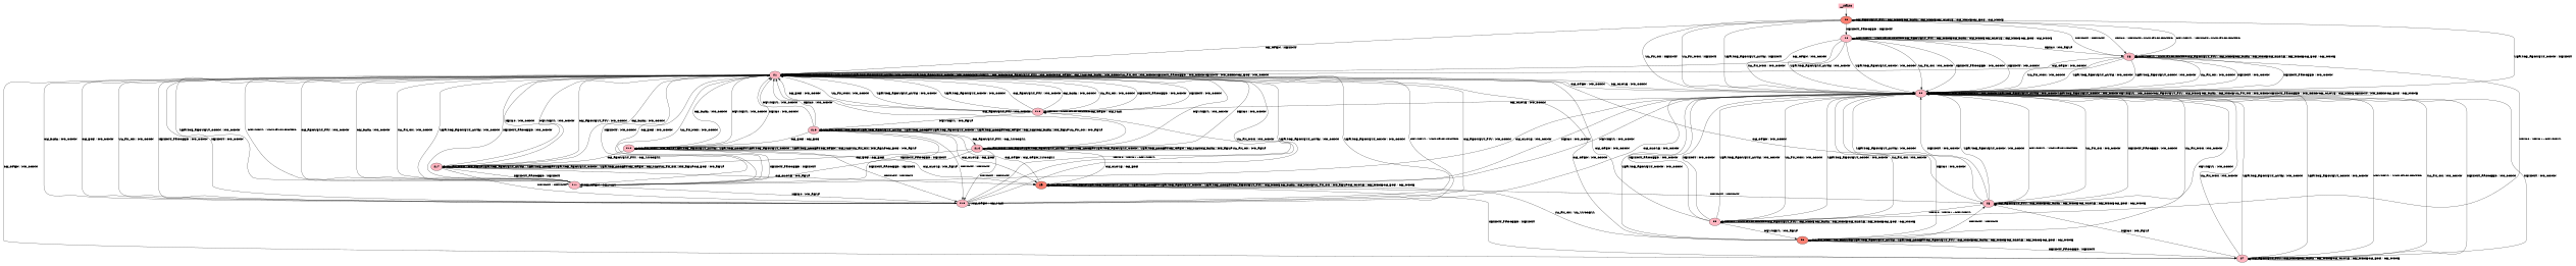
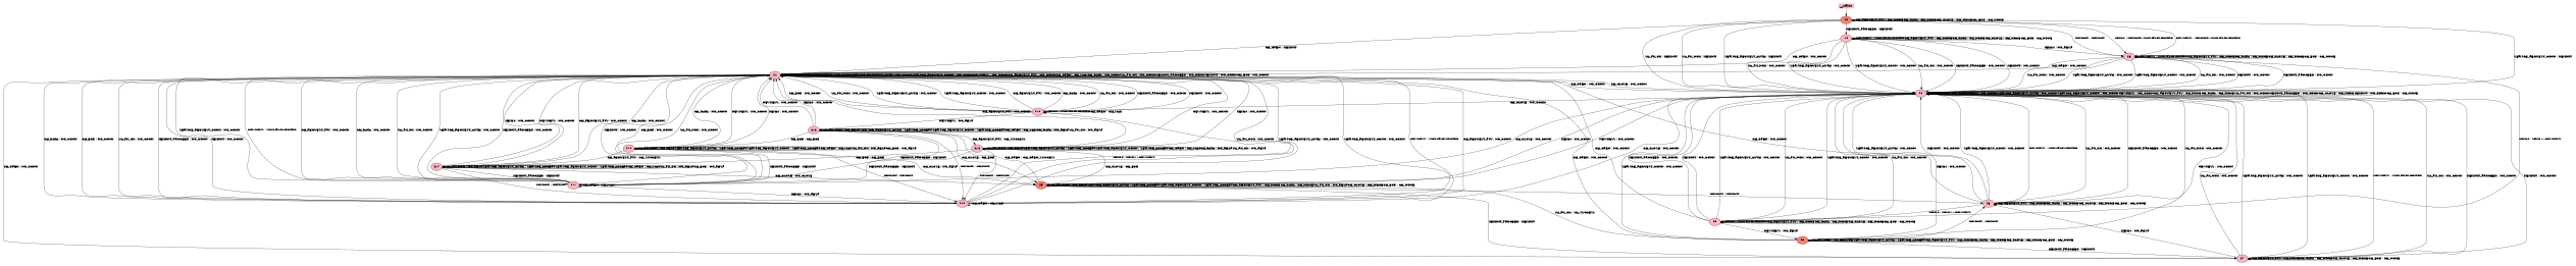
  digraph {
    node [fillcolor=lightpink style=filled]
    n1 [fillcolor=salmon label=s0]
    n2 [label=s1]
    n3 [label=s2]
    n4 [label=s3]
    n5 [label=s4]
    n6 [label=s16]
    n7 [label=s5]
    n8 [fillcolor=salmon label=s6]
    n9 [label=s7]
    n10 [label=s8]
    n11 [fillcolor=salmon label=s9]
    n12 [label=s10]
    n13 [label=s11]
    n14 [label=s12]
    n15 [label=s13]
    n16 [label=s14]
    n17 [label=s17]
    __start0 [height=0 shape=none width=0]
    n1 -> n1 [label="CH_REQUEST_PTY / CH_NONE"]
    n1 -> n1 [label="CH_DATA / CH_NONE"]
    n1 -> n1 [label="CH_CLOSE / CH_NONE"]
    n1 -> n1 [label="CH_EOF / CH_NONE"]
    n1 -> n2 [label="CH_OPEN / KEXINIT"]
    n1 -> n3 [label="UA_PK_NOK / KEXINIT"]
    n1 -> n3 [label="SERVICE_REQUEST_AUTH / KEXINIT"]
    n1 -> n3 [label="SERVICE_REQUEST_CONN / KEXINIT"]
    n1 -> n3 [label="UA_PK_OK / KEXINIT"]
    n1 -> n4 [label="KEX30 / KEXINIT+UNIMPLEMENTED"]
    n1 -> n4 [label="NEWKEYS / KEXINIT+UNIMPLEMENTED"]
    n1 -> n4 [label="KEXINIT / KEXINIT"]
    n1 -> n5 [label="KEXINIT_PROCEED / KEXINIT"]
    n2 -> n2 [label="UA_PK_NOK / NO_CONN"]
    n2 -> n2 [label="KEX30 / NO_CONN"]
    n2 -> n2 [label="SERVICE_REQUEST_AUTH / NO_CONN"]
    n2 -> n2 [label="SERVICE_REQUEST_CONN / NO_CONN"]
    n2 -> n2 [label="NEWKEYS / NO_CONN"]
    n2 -> n2 [label="CH_REQUEST_PTY / NO_CONN"]
    n2 -> n2 [label="CH_OPEN / CH_MAX"]
    n2 -> n2 [label="CH_DATA / NO_CONN"]
    n2 -> n2 [label="UA_PK_OK / NO_CONN"]
    n2 -> n2 [label="KEXINIT_PROCEED / NO_CONN"]
    n2 -> n2 [label="KEXINIT / NO_CONN"]
    n2 -> n2 [label="CH_EOF / NO_CONN"]
    n2 -> n3 [label="CH_CLOSE / NO_CONN"]
    n3 -> n2 [label="CH_OPEN / NO_CONN"]
    n3 -> n3 [label="UA_PK_NOK / NO_CONN"]
    n3 -> n3 [label="KEX30 / NO_CONN"]
    n3 -> n3 [label="SERVICE_REQUEST_AUTH / NO_CONN"]
    n3 -> n3 [label="SERVICE_REQUEST_CONN / NO_CONN"]
    n3 -> n3 [label="NEWKEYS / NO_CONN"]
    n3 -> n3 [label="CH_REQUEST_PTY / CH_NONE"]
    n3 -> n3 [label="CH_DATA / CH_NONE"]
    n3 -> n3 [label="UA_PK_OK / NO_CONN"]
    n3 -> n3 [label="KEXINIT_PROCEED / NO_CONN"]
    n3 -> n3 [label="CH_CLOSE / CH_NONE"]
    n3 -> n3 [label="KEXINIT / NO_CONN"]
    n3 -> n3 [label="CH_EOF / CH_NONE"]
    n3 -> n6 [label="CH_CLOSE / NO_CONN"]
    n4 -> n2 [label="CH_OPEN / NO_CONN"]
    n4 -> n3 [label="UA_PK_NOK / NO_CONN"]
    n4 -> n3 [label="SERVICE_REQUEST_AUTH / NO_CONN"]
    n4 -> n3 [label="SERVICE_REQUEST_CONN / NO_CONN"]
    n4 -> n3 [label="UA_PK_OK / NO_CONN"]
    n4 -> n3 [label="KEXINIT_PROCEED / NO_CONN"]
    n4 -> n3 [label="KEXINIT / NO_CONN"]
    n4 -> n4 [label="NEWKEYS / UNIMPLEMENTED"]
    n4 -> n4 [label="CH_REQUEST_PTY / CH_NONE"]
    n4 -> n4 [label="CH_DATA / CH_NONE"]
    n4 -> n4 [label="CH_CLOSE / CH_NONE"]
    n4 -> n4 [label="CH_EOF / CH_NONE"]
    n4 -> n7 [label="KEX30 / KEX31+NEWKEYS"]
    n5 -> n2 [label="CH_OPEN / NO_CONN"]
    n5 -> n3 [label="UA_PK_NOK / NO_CONN"]
    n5 -> n3 [label="SERVICE_REQUEST_AUTH / NO_CONN"]
    n5 -> n3 [label="SERVICE_REQUEST_CONN / NO_CONN"]
    n5 -> n3 [label="UA_PK_OK / NO_CONN"]
    n5 -> n3 [label="KEXINIT_PROCEED / NO_CONN"]
    n5 -> n3 [label="KEXINIT / NO_CONN"]
    n5 -> n4 [label="KEX30 / NO_RESP"]
    n5 -> n5 [label="NEWKEYS / UNIMPLEMENTED"]
    n5 -> n5 [label="CH_REQUEST_PTY / CH_NONE"]
    n5 -> n5 [label="CH_DATA / CH_NONE"]
    n5 -> n5 [label="CH_CLOSE / CH_NONE"]
    n5 -> n5 [label="CH_EOF / CH_NONE"]
    n6 -> n2 [label="UA_PK_NOK / NO_CONN"]
    n6 -> n2 [label="SERVICE_REQUEST_AUTH / NO_CONN"]
    n6 -> n2 [label="SERVICE_REQUEST_CONN / NO_CONN"]
    n6 -> n2 [label="CH_REQUEST_PTY / NO_CONN"]
    n6 -> n2 [label="CH_DATA / NO_CONN"]
    n6 -> n2 [label="UA_PK_OK / NO_CONN"]
    n6 -> n2 [label="KEXINIT_PROCEED / NO_CONN"]
    n6 -> n2 [label="KEXINIT / NO_CONN"]
    n6 -> n2 [label="CH_EOF / NO_CONN"]
    n6 -> n6 [label="KEX30 / UNIMPLEMENTED"]
    n6 -> n6 [label="CH_OPEN / CH_MAX"]
    n6 -> n12 [label="NEWKEYS / NO_RESP"]
    n7 -> n2 [label="CH_OPEN / NO_CONN"]
    n7 -> n3 [label="UA_PK_NOK / NO_CONN"]
    n7 -> n3 [label="SERVICE_REQUEST_AUTH / NO_CONN"]
    n7 -> n3 [label="SERVICE_REQUEST_CONN / NO_CONN"]
    n7 -> n3 [label="UA_PK_OK / NO_CONN"]
    n7 -> n3 [label="KEXINIT_PROCEED / NO_CONN"]
    n7 -> n3 [label="KEXINIT / NO_CONN"]
    n7 -> n7 [label="KEX30 / UNIMPLEMENTED"]
    n7 -> n7 [label="CH_REQUEST_PTY / CH_NONE"]
    n7 -> n7 [label="CH_DATA / CH_NONE"]
    n7 -> n7 [label="CH_CLOSE / CH_NONE"]
    n7 -> n7 [label="CH_EOF / CH_NONE"]
    n7 -> n8 [label="NEWKEYS / NO_RESP"]
    n8 -> n2 [label="CH_OPEN / NO_CONN"]
    n8 -> n3 [label="KEX30 / NO_CONN"]
    n8 -> n3 [label="SERVICE_REQUEST_CONN / NO_CONN"]
    n8 -> n3 [label="NEWKEYS / NO_CONN"]
    n8 -> n8 [label="UA_PK_NOK / UA_FAILURE"]
    n8 -> n8 [label="SERVICE_REQUEST_AUTH / SERVICE_ACCEPT"]
    n8 -> n8 [label="CH_REQUEST_PTY / CH_NONE"]
    n8 -> n8 [label="CH_DATA / CH_NONE"]
    n8 -> n8 [label="CH_CLOSE / CH_NONE"]
    n8 -> n8 [label="CH_EOF / CH_NONE"]
    n8 -> n9 [label="KEXINIT_PROCEED / KEXINIT"]
    n8 -> n10 [label="KEXINIT / KEXINIT"]
    n8 -> n11 [label="UA_PK_OK / UA_SUCCESS"]
    n9 -> n2 [label="CH_OPEN / NO_CONN"]
    n9 -> n3 [label="UA_PK_NOK / NO_CONN"]
    n9 -> n3 [label="SERVICE_REQUEST_AUTH / NO_CONN"]
    n9 -> n3 [label="SERVICE_REQUEST_CONN / NO_CONN"]
    n9 -> n3 [label="NEWKEYS / UNIMPLEMENTED"]
    n9 -> n3 [label="UA_PK_OK / NO_CONN"]
    n9 -> n3 [label="KEXINIT_PROCEED / NO_CONN"]
    n9 -> n3 [label="KEXINIT / NO_CONN"]
    n9 -> n9 [label="CH_REQUEST_PTY / CH_NONE"]
    n9 -> n9 [label="CH_DATA / CH_NONE"]
    n9 -> n9 [label="CH_CLOSE / CH_NONE"]
    n9 -> n9 [label="CH_EOF / CH_NONE"]
    n9 -> n10 [label="KEX30 / NO_RESP"]
    n10 -> n2 [label="CH_OPEN / NO_CONN"]
    n10 -> n3 [label="UA_PK_NOK / NO_CONN"]
    n10 -> n3 [label="SERVICE_REQUEST_AUTH / NO_CONN"]
    n10 -> n3 [label="SERVICE_REQUEST_CONN / NO_CONN"]
    n10 -> n3 [label="NEWKEYS / UNIMPLEMENTED"]
    n10 -> n3 [label="UA_PK_OK / NO_CONN"]
    n10 -> n3 [label="KEXINIT_PROCEED / NO_CONN"]
    n10 -> n3 [label="KEXINIT / NO_CONN"]
    n10 -> n7 [label="KEX30 / KEX31+NEWKEYS"]
    n10 -> n10 [label="CH_REQUEST_PTY / CH_NONE"]
    n10 -> n10 [label="CH_DATA / CH_NONE"]
    n10 -> n10 [label="CH_CLOSE / CH_NONE"]
    n10 -> n10 [label="CH_EOF / CH_NONE"]
    n11 -> n3 [label="KEX30 / NO_CONN"]
    n11 -> n3 [label="NEWKEYS / NO_CONN"]
    n11 -> n9 [label="KEXINIT_PROCEED / KEXINIT"]
    n11 -> n10 [label="KEXINIT / KEXINIT"]
    n11 -> n11 [label="UA_PK_NOK / NO_RESP"]
    n11 -> n11 [label="SERVICE_REQUEST_AUTH / SERVICE_ACCEPT"]
    n11 -> n11 [label="SERVICE_REQUEST_CONN / SERVICE_ACCEPT"]
    n11 -> n11 [label="CH_REQUEST_PTY / CH_NONE"]
    n11 -> n11 [label="CH_DATA / CH_NONE"]
    n11 -> n11 [label="UA_PK_OK / NO_RESP"]
    n11 -> n11 [label="CH_CLOSE / CH_NONE"]
    n11 -> n11 [label="CH_EOF / CH_NONE"]
    n11 -> n12 [label="CH_OPEN / CH_OPEN_SUCCESS"]
    n12 -> n2 [label="KEX30 / NO_CONN"]
    n12 -> n2 [label="NEWKEYS / NO_CONN"]
    n12 -> n11 [label="CH_CLOSE / CH_EOF"]
    n12 -> n12 [label="UA_PK_NOK / NO_RESP"]
    n12 -> n12 [label="SERVICE_REQUEST_AUTH / SERVICE_ACCEPT"]
    n12 -> n12 [label="SERVICE_REQUEST_CONN / SERVICE_ACCEPT"]
    n12 -> n12 [label="CH_OPEN / CH_MAX"]
    n12 -> n12 [label="CH_DATA / NO_RESP"]
    n12 -> n12 [label="UA_PK_OK / NO_RESP"]
    n12 -> n13 [label="KEXINIT_PROCEED / KEXINIT"]
    n12 -> n14 [label="CH_EOF / CH_EOF"]
    n12 -> n15 [label="KEXINIT / KEXINIT"]
    n12 -> n16 [label="CH_REQUEST_PTY / CH_SUCCESS"]
    n13 -> n2 [label="UA_PK_NOK / NO_CONN"]
    n13 -> n2 [label="SERVICE_REQUEST_AUTH / NO_CONN"]
    n13 -> n2 [label="SERVICE_REQUEST_CONN / NO_CONN"]
    n13 -> n2 [label="NEWKEYS / UNIMPLEMENTED"]
    n13 -> n2 [label="CH_REQUEST_PTY / NO_CONN"]
    n13 -> n2 [label="CH_DATA / NO_CONN"]
    n13 -> n2 [label="UA_PK_OK / NO_CONN"]
    n13 -> n2 [label="KEXINIT_PROCEED / NO_CONN"]
    n13 -> n2 [label="KEXINIT / NO_CONN"]
    n13 -> n2 [label="CH_EOF / NO_CONN"]
    n13 -> n3 [label="CH_CLOSE / NO_CONN"]
    n13 -> n13 [label="CH_OPEN / CH_MAX"]
    n13 -> n15 [label="KEX30 / NO_RESP"]
    n14 -> n2 [label="KEX30 / NO_CONN"]
    n14 -> n2 [label="NEWKEYS / NO_CONN"]
    n14 -> n2 [label="CH_DATA / NO_CONN"]
    n14 -> n11 [label="CH_CLOSE / NO_RESP"]
    n14 -> n13 [label="KEXINIT_PROCEED / KEXINIT"]
    n14 -> n14 [label="UA_PK_NOK / NO_RESP"]
    n14 -> n14 [label="SERVICE_REQUEST_AUTH / SERVICE_ACCEPT"]
    n14 -> n14 [label="SERVICE_REQUEST_CONN / SERVICE_ACCEPT"]
    n14 -> n14 [label="CH_OPEN / CH_MAX"]
    n14 -> n14 [label="UA_PK_OK / NO_RESP"]
    n14 -> n14 [label="CH_EOF / NO_RESP"]
    n14 -> n15 [label="KEXINIT / KEXINIT"]
    n14 -> n17 [label="CH_REQUEST_PTY / CH_SUCCESS"]
    n15 -> n2 [label="UA_PK_NOK / NO_CONN"]
    n15 -> n2 [label="SERVICE_REQUEST_AUTH / NO_CONN"]
    n15 -> n2 [label="SERVICE_REQUEST_CONN / NO_CONN"]
    n15 -> n2 [label="NEWKEYS / UNIMPLEMENTED"]
    n15 -> n2 [label="CH_REQUEST_PTY / NO_CONN"]
    n15 -> n2 [label="CH_DATA / NO_CONN"]
    n15 -> n2 [label="UA_PK_OK / NO_CONN"]
    n15 -> n2 [label="KEXINIT_PROCEED / NO_CONN"]
    n15 -> n2 [label="KEXINIT / NO_CONN"]
    n15 -> n2 [label="CH_EOF / NO_CONN"]
    n15 -> n3 [label="CH_CLOSE / NO_CONN"]
    n15 -> n6 [label="KEX30 / KEX31+NEWKEYS"]
    n15 -> n15 [label="CH_OPEN / CH_MAX"]
    n16 -> n2 [label="KEX30 / NO_CONN"]
    n16 -> n2 [label="NEWKEYS / NO_CONN"]
    n16 -> n2 [label="CH_REQUEST_PTY / NO_CONN"]
    n16 -> n11 [label="CH_CLOSE / CH_EOF"]
    n16 -> n13 [label="KEXINIT_PROCEED / KEXINIT"]
    n16 -> n15 [label="KEXINIT / KEXINIT"]
    n16 -> n16 [label="UA_PK_NOK / NO_RESP"]
    n16 -> n16 [label="SERVICE_REQUEST_AUTH / SERVICE_ACCEPT"]
    n16 -> n16 [label="SERVICE_REQUEST_CONN / SERVICE_ACCEPT"]
    n16 -> n16 [label="CH_OPEN / CH_MAX"]
    n16 -> n16 [label="CH_DATA / NO_RESP"]
    n16 -> n16 [label="UA_PK_OK / NO_RESP"]
    n16 -> n17 [label="CH_EOF / CH_EOF"]
    n17 -> n2 [label="KEX30 / NO_CONN"]
    n17 -> n2 [label="NEWKEYS / NO_CONN"]
    n17 -> n2 [label="CH_REQUEST_PTY / NO_CONN"]
    n17 -> n2 [label="CH_DATA / NO_CONN"]
-   n17 -> n11 [label="CH_CLOSE / NO_RESP"]
+   n17 -> n11 [label="CH_CLOSE / NO_CLOSE"]
    n17 -> n13 [label="KEXINIT_PROCEED / KEXINIT"]
    n17 -> n15 [label="KEXINIT / KEXINIT"]
    n17 -> n17 [label="UA_PK_NOK / NO_RESP"]
    n17 -> n17 [label="SERVICE_REQUEST_AUTH / SERVICE_ACCEPT"]
    n17 -> n17 [label="SERVICE_REQUEST_CONN / SERVICE_ACCEPT"]
    n17 -> n17 [label="CH_OPEN / CH_MAX"]
    n17 -> n17 [label="UA_PK_OK / NO_RESP"]
    n17 -> n17 [label="CH_EOF / NO_RESP"]
    __start0 -> n1
  }
